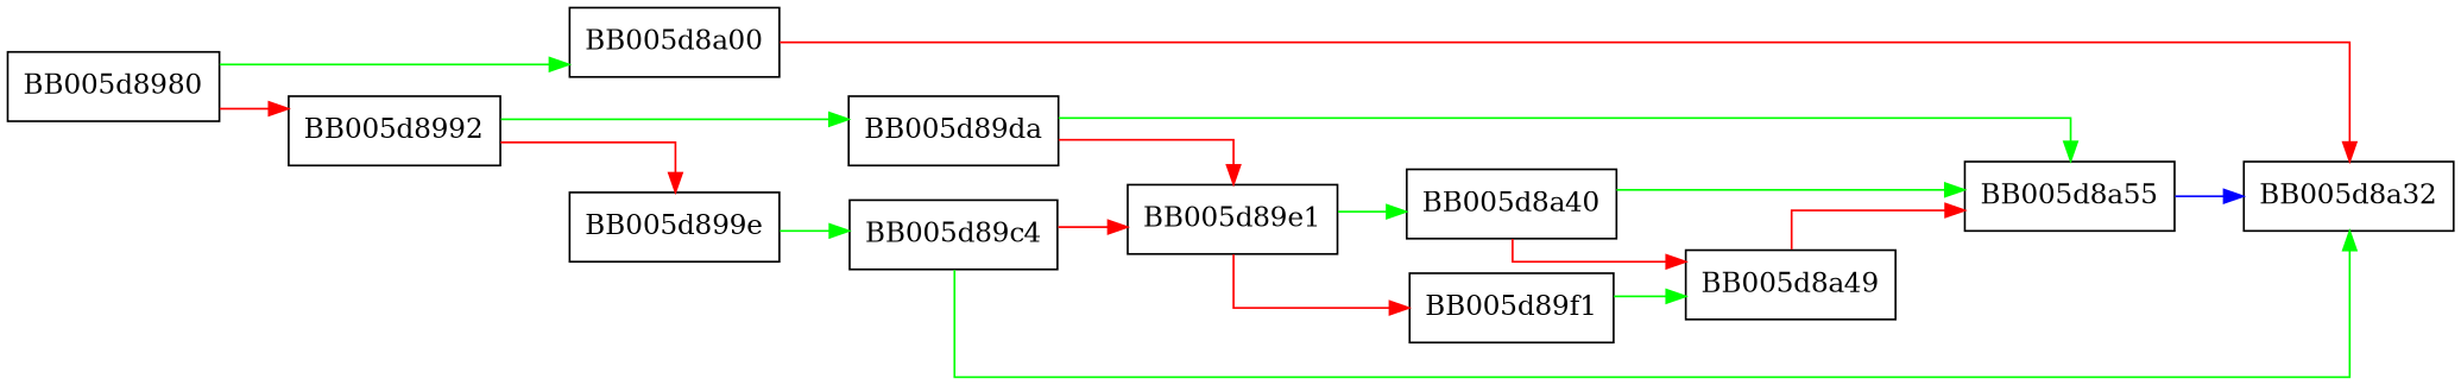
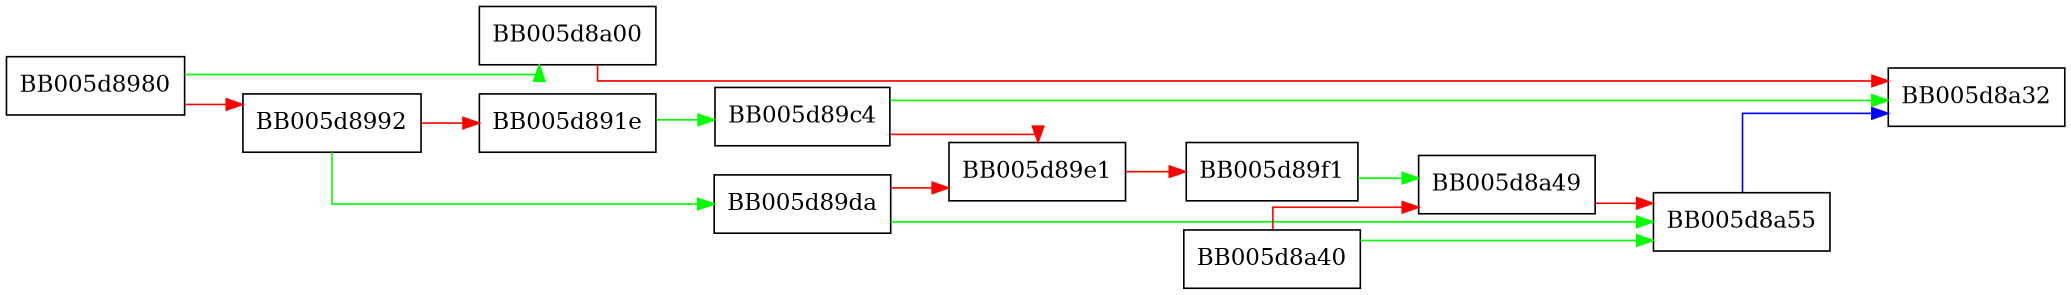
  digraph {
    rankdir=LR
    splines=ortho
    node [shape=box]
    edge [color=green]
    BB005d8980
    BB005d8a00
    BB005d8992
    BB005d8a32
    BB005d89da
-   BB005d899e
+   BB005d899e [label=BB005d891e]
    BB005d8a55
    BB005d89e1
    BB005d89c4
    BB005d8a40
    BB005d89f1
    BB005d8a49
    BB005d8980 -> BB005d8a00
    BB005d8980 -> BB005d8992 [color=red]
    BB005d8a00 -> BB005d8a32 [color=red]
    BB005d8992 -> BB005d89da
    BB005d8992 -> BB005d899e [color=red]
    BB005d89da -> BB005d8a55
    BB005d89da -> BB005d89e1 [color=red]
    BB005d899e -> BB005d89c4
    BB005d8a55 -> BB005d8a32 [color=blue]
-   BB005d89e1 -> BB005d8a40
    BB005d89e1 -> BB005d89f1 [color=red]
    BB005d89c4 -> BB005d8a32
    BB005d89c4 -> BB005d89e1 [color=red]
    BB005d8a40 -> BB005d8a55
    BB005d8a40 -> BB005d8a49 [color=red]
    BB005d89f1 -> BB005d8a49
    BB005d8a49 -> BB005d8a55 [color=red]
  }
